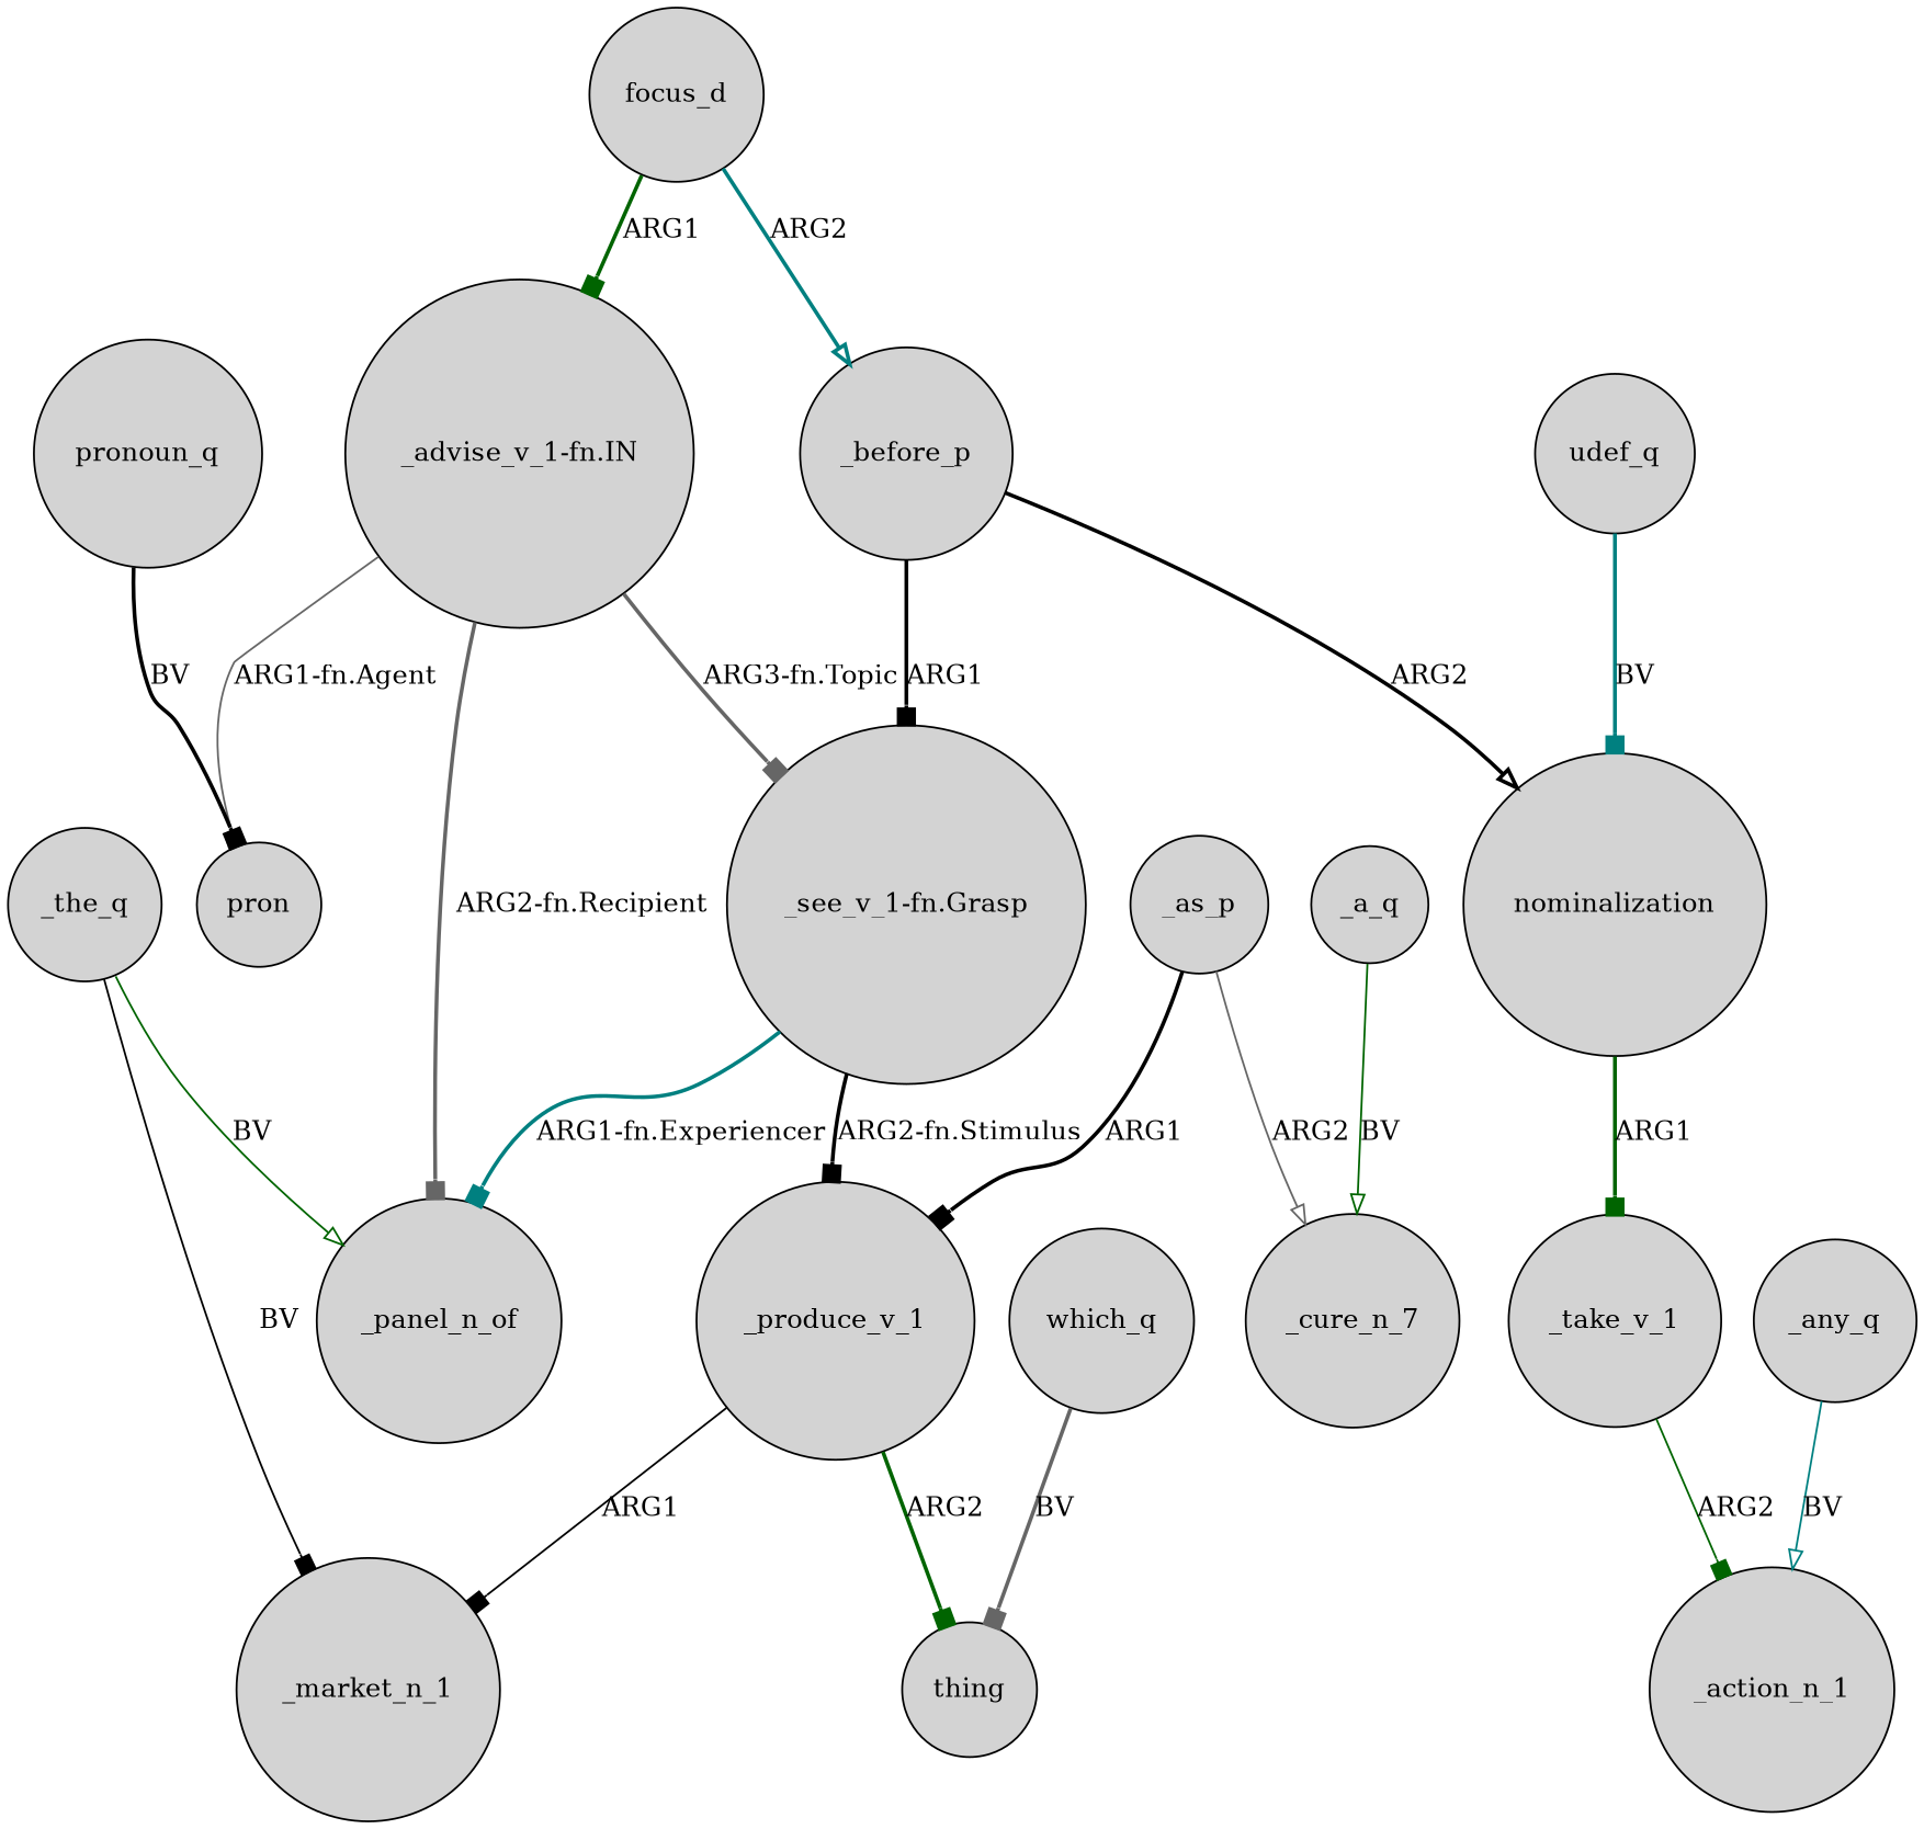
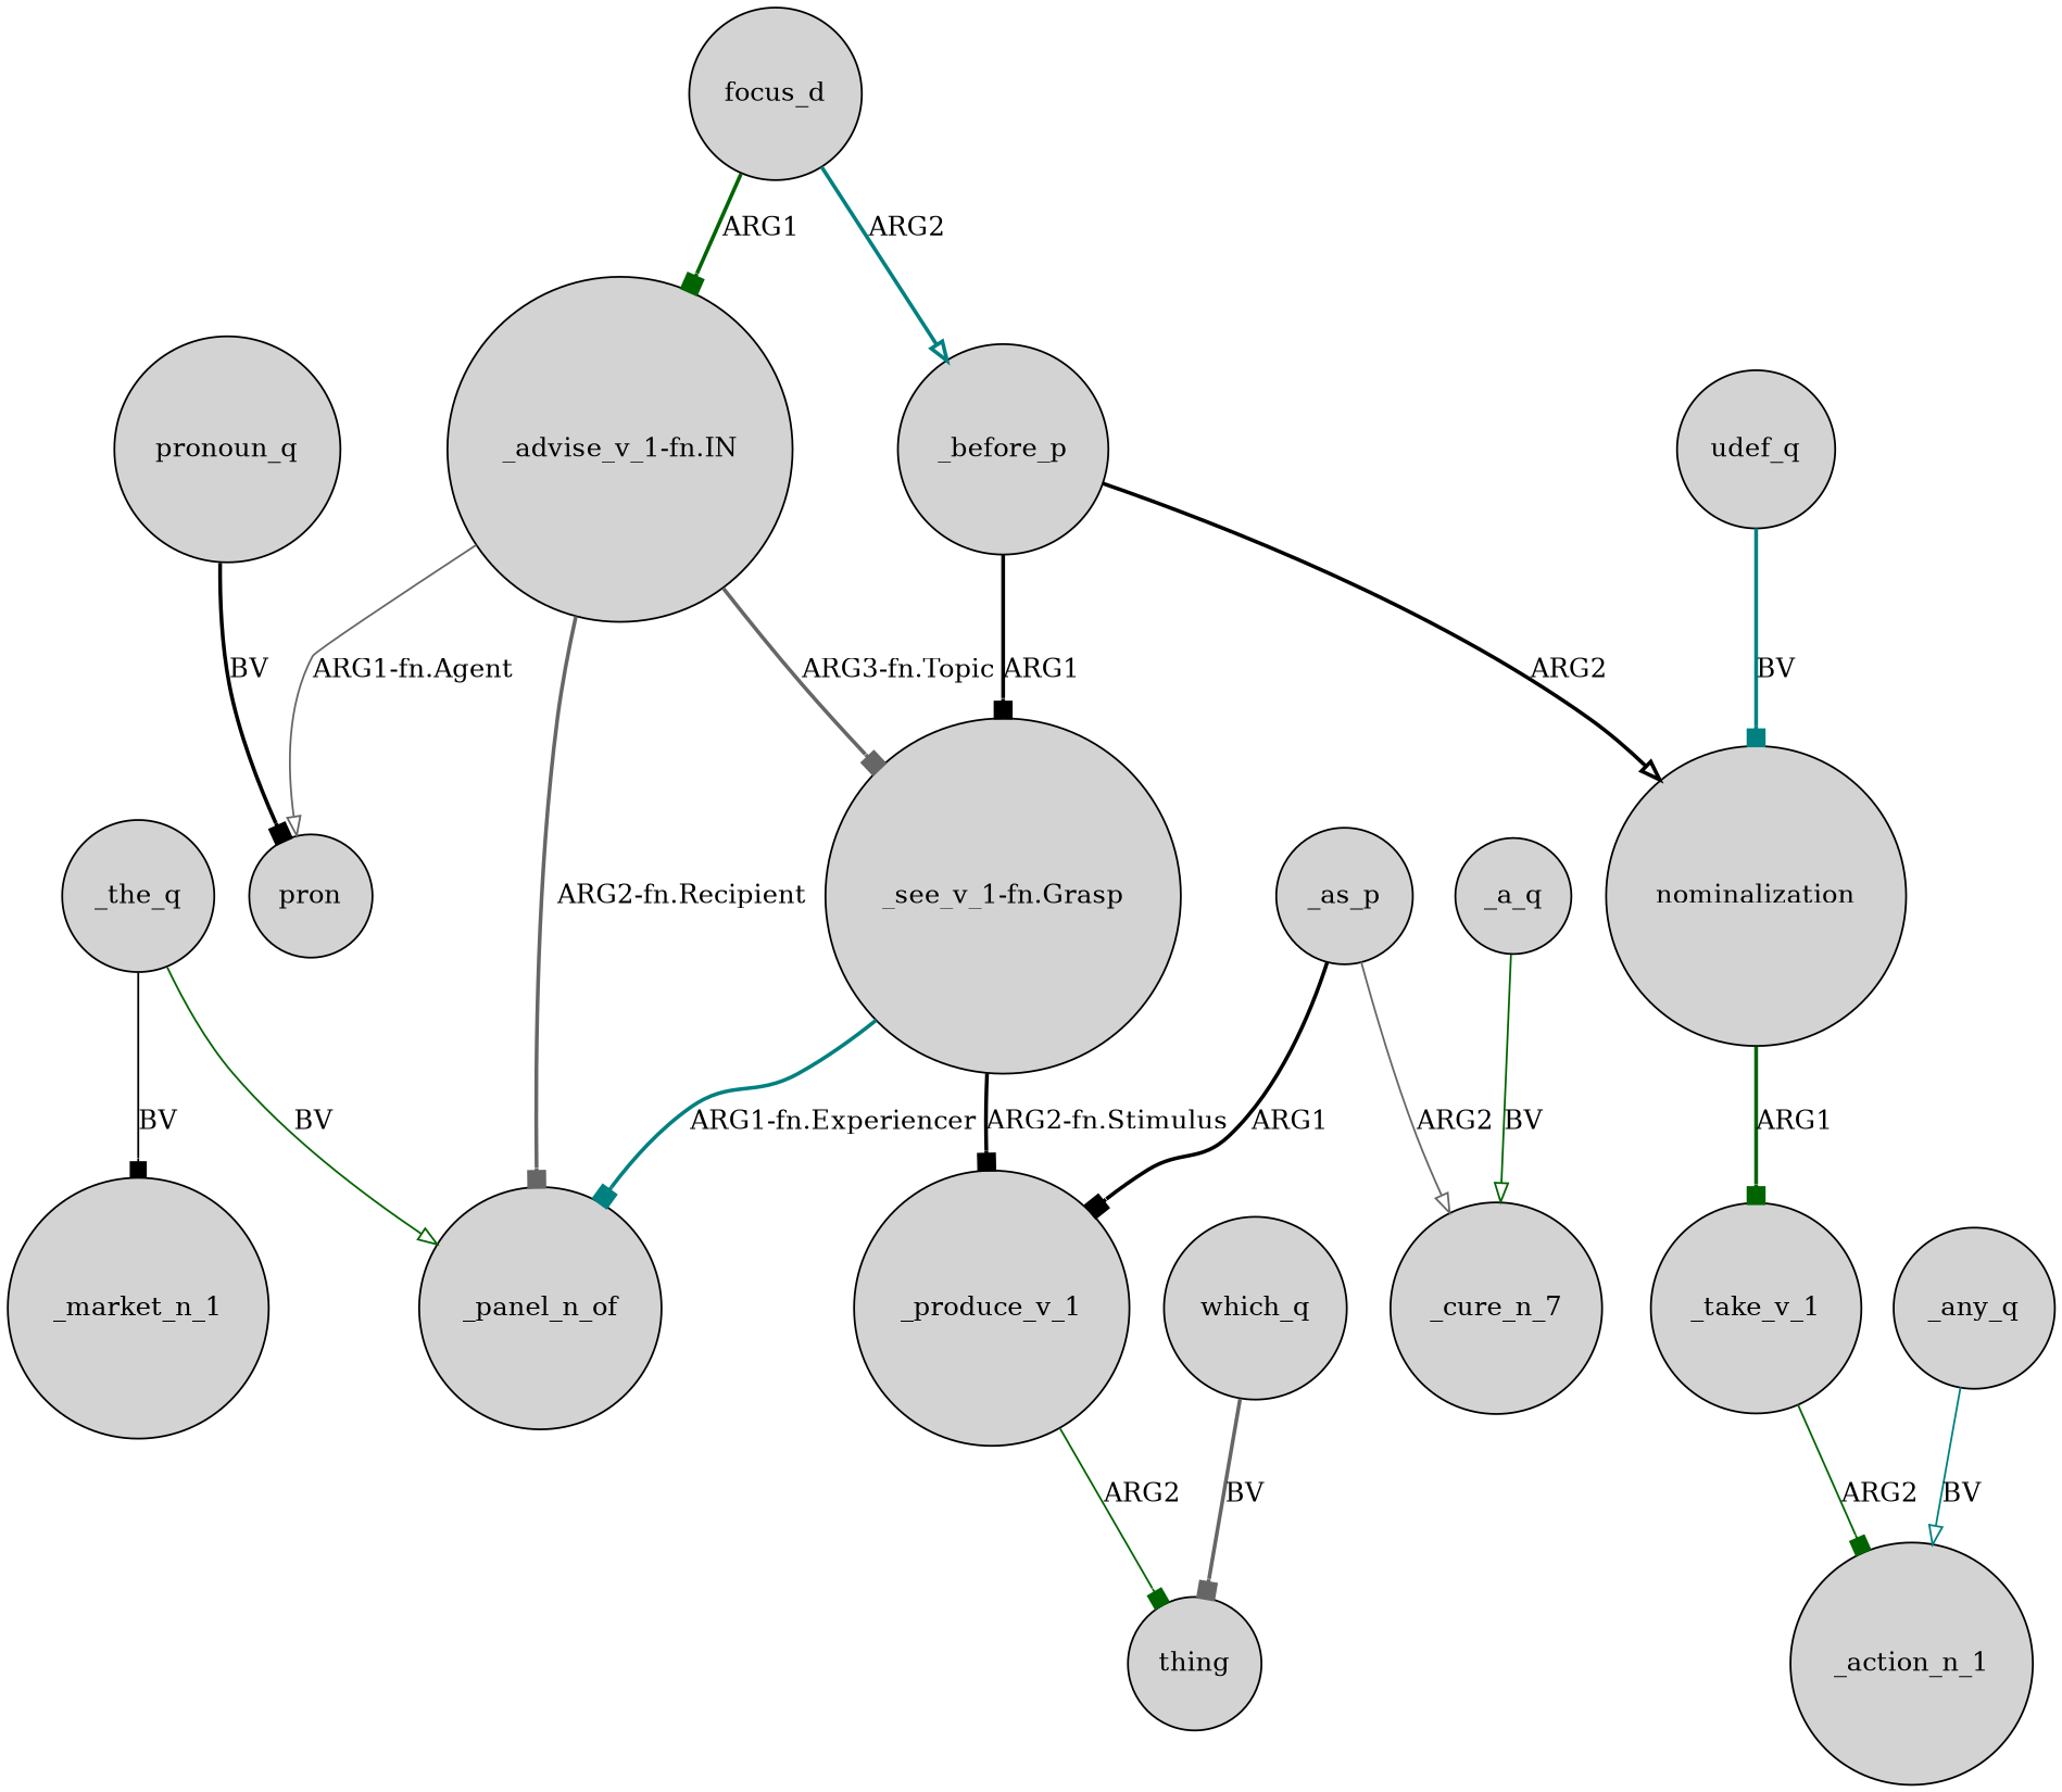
  digraph {
    node [shape=circle style=filled]
    edge [arrowhead=box color=black style=bold]
    "_advise_v_1-fn.IN"
    pron
    "_see_v_1-fn.Grasp"
    _panel_n_of
    _produce_v_1
    _market_n_1
    thing
    nominalization
    _take_v_1
    _action_n_1
    _as_p
    n12 [label=_cure_n_7]
    _before_p
    focus_d
    _any_q
    pronoun_q
    _a_q
    _the_q
    udef_q
    which_q
-   "_advise_v_1-fn.IN" -> pron [color=gray40 label="ARG1-fn.Agent" style=solid]
+   "_advise_v_1-fn.IN" -> pron [arrowhead=onormal color=gray40 label="ARG1-fn.Agent" style=solid]
    "_advise_v_1-fn.IN" -> "_see_v_1-fn.Grasp" [color=gray40 label="ARG3-fn.Topic"]
    "_advise_v_1-fn.IN" -> _panel_n_of [color=gray40 label="ARG2-fn.Recipient"]
    "_see_v_1-fn.Grasp" -> _panel_n_of [color=teal label="ARG1-fn.Experiencer"]
    "_see_v_1-fn.Grasp" -> _produce_v_1 [label="ARG2-fn.Stimulus"]
-   _produce_v_1 -> _market_n_1 [label=ARG1 style=solid]
-   _produce_v_1 -> thing [color=darkgreen label=ARG2]
+   _produce_v_1 -> thing [color=darkgreen label=ARG2 style=solid]
    nominalization -> _take_v_1 [color=darkgreen label=ARG1]
    _take_v_1 -> _action_n_1 [color=darkgreen label=ARG2 style=solid]
    _as_p -> _produce_v_1 [label=ARG1]
    _as_p -> n12 [arrowhead=onormal color=gray40 label=ARG2 style=solid]
    _before_p -> "_see_v_1-fn.Grasp" [label=ARG1]
    _before_p -> nominalization [arrowhead=onormal label=ARG2]
    focus_d -> "_advise_v_1-fn.IN" [color=darkgreen label=ARG1]
    focus_d -> _before_p [arrowhead=onormal color=teal label=ARG2]
    _any_q -> _action_n_1 [arrowhead=onormal color=teal label=BV style=solid]
    pronoun_q -> pron [label=BV]
    _a_q -> n12 [arrowhead=onormal color=darkgreen label=BV style=solid]
    _the_q -> _panel_n_of [arrowhead=onormal color=darkgreen label=BV style=solid]
    _the_q -> _market_n_1 [label=BV style=solid]
    udef_q -> nominalization [color=teal label=BV]
    which_q -> thing [color=gray40 label=BV]
  }
